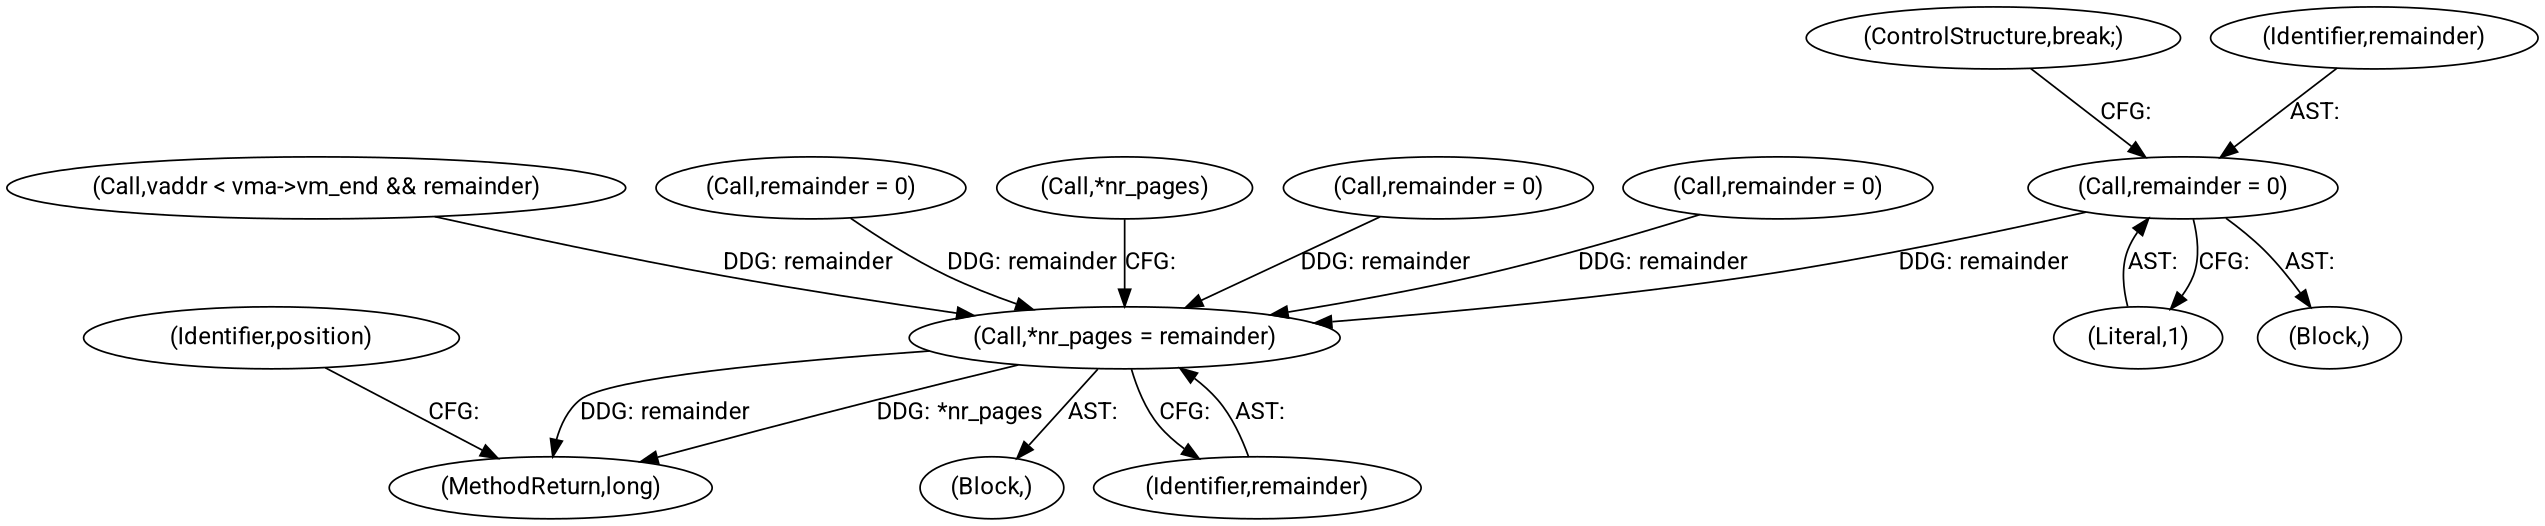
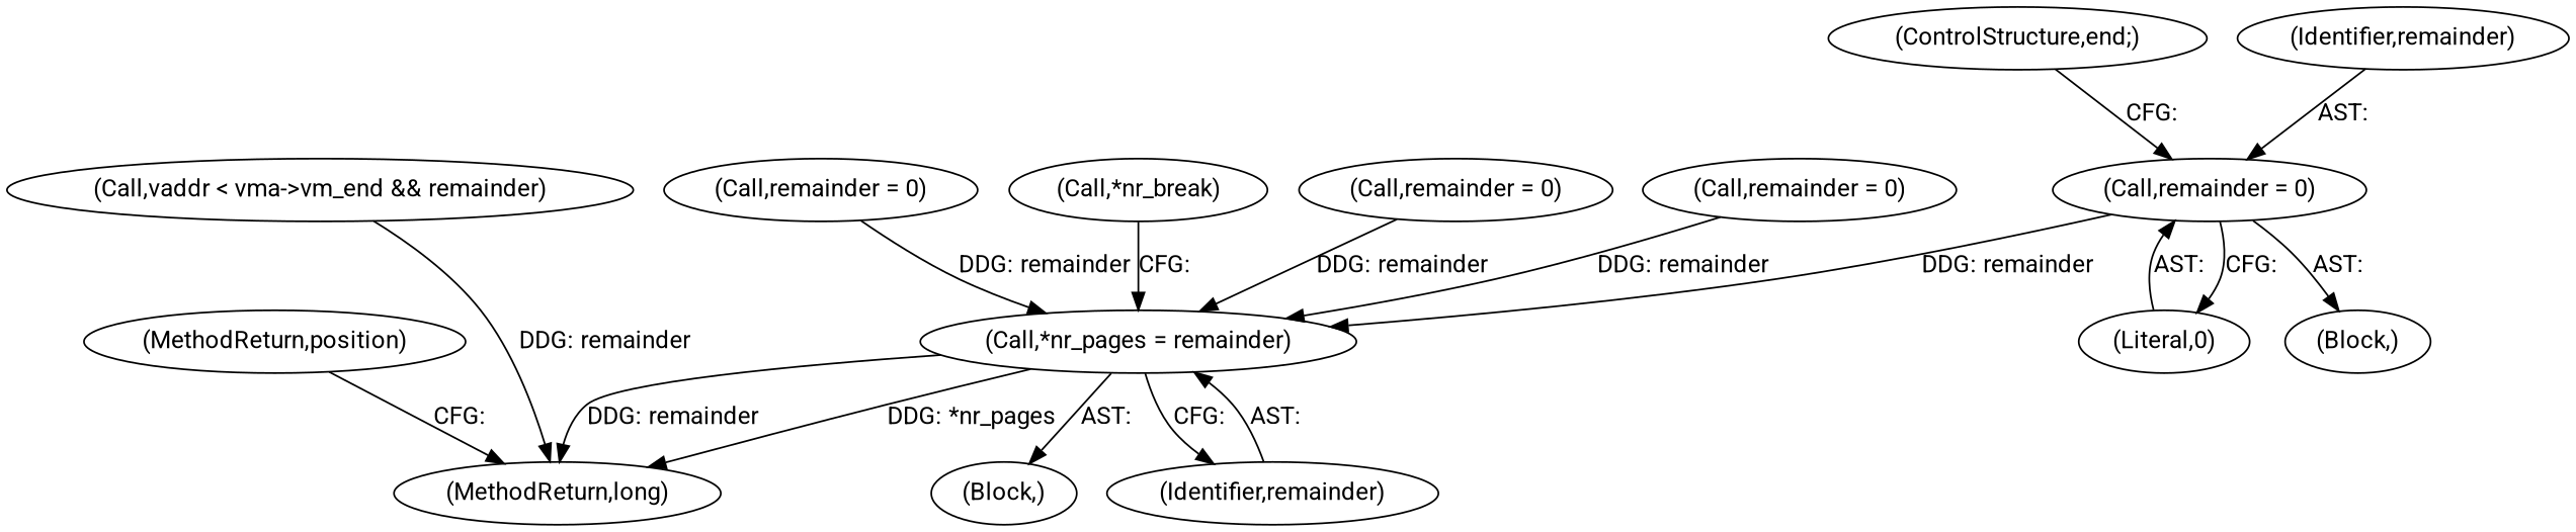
  digraph {
    fontname=Roboto
    node [fontname=Roboto]
    edge [fontname=Roboto]
    n1 [label="(Call,remainder = 0)"]
    n2 [label="(Call,*nr_pages = remainder)"]
    n3 [label="(Block,)"]
-   n4 [label="(Literal,1)"]
+   n4 [label="(Literal,0)"]
    n5 [label="(MethodReturn,long)"]
    n6 [label="(Identifier,remainder)"]
    n7 [label="(Block,)"]
    n8 [label="(Call,vaddr < vma->vm_end && remainder)"]
    n9 [label="(Call,remainder = 0)"]
-   n10 [label="(Call,*nr_pages)"]
-   n11 [label="(Identifier,position)"]
+   n10 [label="(Call,*nr_break)"]
+   n11 [label="(MethodReturn,position)"]
    n12 [label="(Call,remainder = 0)"]
-   n13 [label="(ControlStructure,break;)"]
+   n13 [label="(ControlStructure,end;)"]
    n14 [label="(Call,remainder = 0)"]
    n15 [label="(Identifier,remainder)"]
    n1 -> n2 [label="DDG: remainder"]
    n1 -> n3 [label="AST: "]
    n1 -> n4 [label="CFG: "]
    n2 -> n5 [label="DDG: remainder"]
    n2 -> n5 [label="DDG: *nr_pages"]
    n2 -> n6 [label="CFG: "]
    n2 -> n7 [label="AST: "]
    n4 -> n1 [label="AST: "]
    n6 -> n2 [label="AST: "]
-   n8 -> n2 [label="DDG: remainder"]
+   n8 -> n5 [label="DDG: remainder"]
    n9 -> n2 [label="DDG: remainder"]
    n10 -> n2 [label="CFG: "]
    n11 -> n5 [label="CFG: "]
    n12 -> n2 [label="DDG: remainder"]
    n13 -> n1 [label="CFG: "]
    n14 -> n2 [label="DDG: remainder"]
    n15 -> n1 [label="AST: "]
  }
